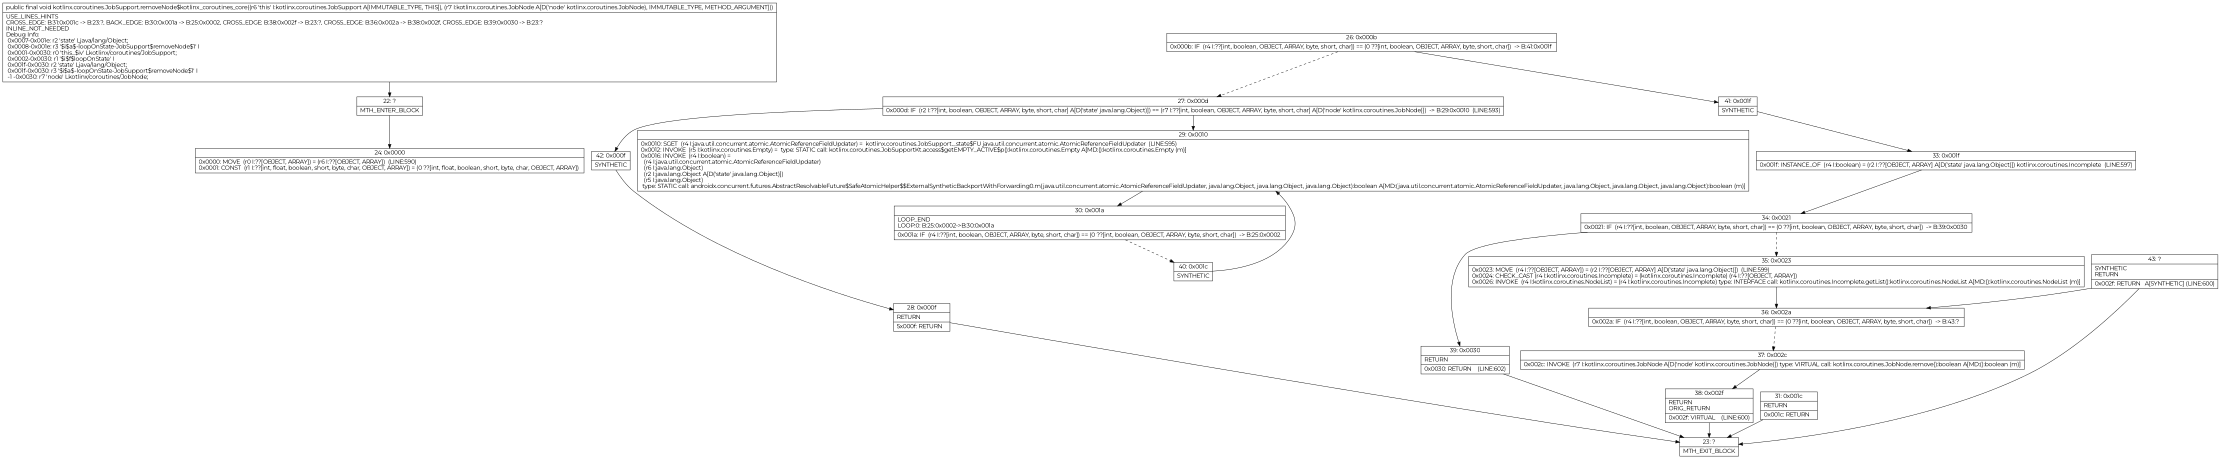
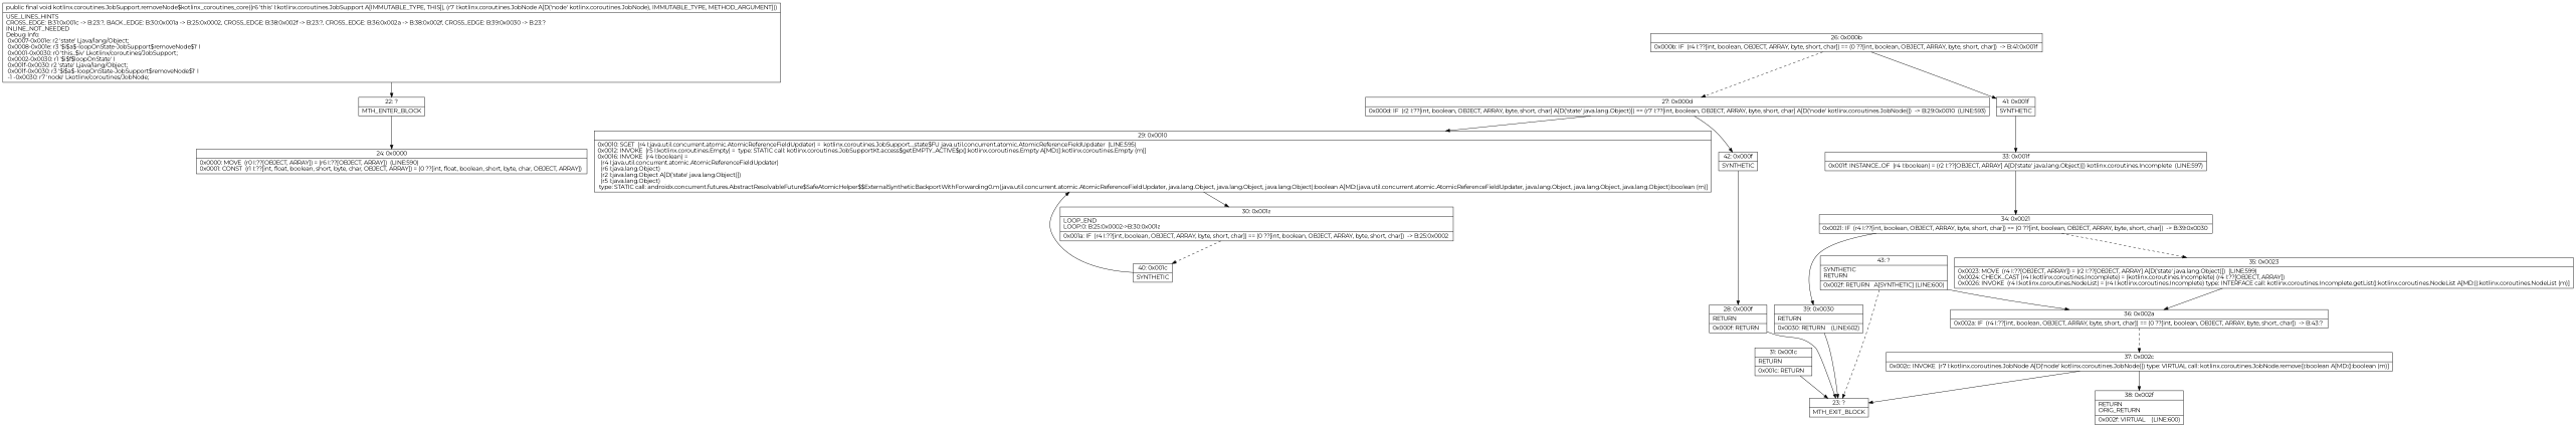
  digraph {
    fontname=Montserrat
    node [fontname=Montserrat shape=record]
    edge [fontname=Montserrat]
    n1 [label="{22\:\ ?|MTH_ENTER_BLOCK\l}"]
    n2 [label="{24\:\ 0x0000|0x0000: MOVE  (r0 I:??[OBJECT, ARRAY]) = (r6 I:??[OBJECT, ARRAY])  (LINE:590)\l0x0001: CONST  (r1 I:??[int, float, boolean, short, byte, char, OBJECT, ARRAY]) = (0 ??[int, float, boolean, short, byte, char, OBJECT, ARRAY]) \l}"]
    n3 [label="{26\:\ 0x000b|0x000b: IF  (r4 I:??[int, boolean, OBJECT, ARRAY, byte, short, char]) == (0 ??[int, boolean, OBJECT, ARRAY, byte, short, char])  \-\> B:41:0x001f \l}"]
    n4 [label="{27\:\ 0x000d|0x000d: IF  (r2 I:??[int, boolean, OBJECT, ARRAY, byte, short, char] A[D('state' java.lang.Object)]) == (r7 I:??[int, boolean, OBJECT, ARRAY, byte, short, char] A[D('node' kotlinx.coroutines.JobNode)])  \-\> B:29:0x0010  (LINE:593)\l}"]
    n5 [label="{41\:\ 0x001f|SYNTHETIC\l}"]
    n6 [label="{29\:\ 0x0010|0x0010: SGET  (r4 I:java.util.concurrent.atomic.AtomicReferenceFieldUpdater) =  kotlinx.coroutines.JobSupport._state$FU java.util.concurrent.atomic.AtomicReferenceFieldUpdater  (LINE:595)\l0x0012: INVOKE  (r5 I:kotlinx.coroutines.Empty) =  type: STATIC call: kotlinx.coroutines.JobSupportKt.access$getEMPTY_ACTIVE$p():kotlinx.coroutines.Empty A[MD:():kotlinx.coroutines.Empty (m)]\l0x0016: INVOKE  (r4 I:boolean) = \l  (r4 I:java.util.concurrent.atomic.AtomicReferenceFieldUpdater)\l  (r6 I:java.lang.Object)\l  (r2 I:java.lang.Object A[D('state' java.lang.Object)])\l  (r5 I:java.lang.Object)\l type: STATIC call: androidx.concurrent.futures.AbstractResolvableFuture$SafeAtomicHelper$$ExternalSyntheticBackportWithForwarding0.m(java.util.concurrent.atomic.AtomicReferenceFieldUpdater, java.lang.Object, java.lang.Object, java.lang.Object):boolean A[MD:(java.util.concurrent.atomic.AtomicReferenceFieldUpdater, java.lang.Object, java.lang.Object, java.lang.Object):boolean (m)]\l}"]
    n7 [label="{42\:\ 0x000f|SYNTHETIC\l}"]
    n8 [label="{33\:\ 0x001f|0x001f: INSTANCE_OF  (r4 I:boolean) = (r2 I:??[OBJECT, ARRAY] A[D('state' java.lang.Object)]) kotlinx.coroutines.Incomplete  (LINE:597)\l}"]
    n9 [label="{30\:\ 0x001a|LOOP_END\lLOOP:0: B:25:0x0002\-\>B:30:0x001a\l|0x001a: IF  (r4 I:??[int, boolean, OBJECT, ARRAY, byte, short, char]) == (0 ??[int, boolean, OBJECT, ARRAY, byte, short, char])  \-\> B:25:0x0002 \l}"]
-   n10 [label="{28\:\ 0x000f|RETURN\l|5x000f: RETURN   \l}"]
+   n10 [label="{28\:\ 0x000f|RETURN\l|0x000f: RETURN   \l}"]
    n11 [label="{40\:\ 0x001c|SYNTHETIC\l}"]
    n12 [label="{31\:\ 0x001c|RETURN\l|0x001c: RETURN   \l}"]
    n13 [label="{23\:\ ?|MTH_EXIT_BLOCK\l}"]
    n14 [label="{34\:\ 0x0021|0x0021: IF  (r4 I:??[int, boolean, OBJECT, ARRAY, byte, short, char]) == (0 ??[int, boolean, OBJECT, ARRAY, byte, short, char])  \-\> B:39:0x0030 \l}"]
    n15 [label="{35\:\ 0x0023|0x0023: MOVE  (r4 I:??[OBJECT, ARRAY]) = (r2 I:??[OBJECT, ARRAY] A[D('state' java.lang.Object)])  (LINE:599)\l0x0024: CHECK_CAST (r4 I:kotlinx.coroutines.Incomplete) = (kotlinx.coroutines.Incomplete) (r4 I:??[OBJECT, ARRAY]) \l0x0026: INVOKE  (r4 I:kotlinx.coroutines.NodeList) = (r4 I:kotlinx.coroutines.Incomplete) type: INTERFACE call: kotlinx.coroutines.Incomplete.getList():kotlinx.coroutines.NodeList A[MD:():kotlinx.coroutines.NodeList (m)]\l}"]
    n16 [label="{39\:\ 0x0030|RETURN\l|0x0030: RETURN    (LINE:602)\l}"]
    n17 [label="{36\:\ 0x002a|0x002a: IF  (r4 I:??[int, boolean, OBJECT, ARRAY, byte, short, char]) == (0 ??[int, boolean, OBJECT, ARRAY, byte, short, char])  \-\> B:43:? \l}"]
    n18 [label="{37\:\ 0x002c|0x002c: INVOKE  (r7 I:kotlinx.coroutines.JobNode A[D('node' kotlinx.coroutines.JobNode)]) type: VIRTUAL call: kotlinx.coroutines.JobNode.remove():boolean A[MD:():boolean (m)]\l}"]
    n19 [label="{38\:\ 0x002f|RETURN\lORIG_RETURN\l|0x002f: VIRTUAL    (LINE:600)\l}"]
    n20 [label="{43\:\ ?|SYNTHETIC\lRETURN\l|0x002f: RETURN   A[SYNTHETIC] (LINE:600)\l}"]
    n21 [label="{public final void kotlinx.coroutines.JobSupport.removeNode$kotlinx_coroutines_core((r6 'this' I:kotlinx.coroutines.JobSupport A[IMMUTABLE_TYPE, THIS]), (r7 I:kotlinx.coroutines.JobNode A[D('node' kotlinx.coroutines.JobNode), IMMUTABLE_TYPE, METHOD_ARGUMENT]))  | USE_LINES_HINTS\lCROSS_EDGE: B:31:0x001c \-\> B:23:?, BACK_EDGE: B:30:0x001a \-\> B:25:0x0002, CROSS_EDGE: B:38:0x002f \-\> B:23:?, CROSS_EDGE: B:36:0x002a \-\> B:38:0x002f, CROSS_EDGE: B:39:0x0030 \-\> B:23:?\lINLINE_NOT_NEEDED\lDebug Info:\l  0x0007\-0x001e: r2 'state' Ljava\/lang\/Object;\l  0x0008\-0x001e: r3 '$i$a$\-loopOnState\-JobSupport$removeNode$1' I\l  0x0001\-0x0030: r0 'this_$iv' Lkotlinx\/coroutines\/JobSupport;\l  0x0002\-0x0030: r1 '$i$f$loopOnState' I\l  0x001f\-0x0030: r2 'state' Ljava\/lang\/Object;\l  0x001f\-0x0030: r3 '$i$a$\-loopOnState\-JobSupport$removeNode$1' I\l  \-1 \-0x0030: r7 'node' Lkotlinx\/coroutines\/JobNode;\l}"]
    n1 -> n2
    n3 -> n4 [style=dashed]
    n3 -> n5
    n4 -> n6
    n4 -> n7 [style=solid]
    n5 -> n8
    n6 -> n9
    n7 -> n10
    n8 -> n14
    n9 -> n11 [style=dashed]
    n10 -> n13
    n11 -> n6
    n12 -> n13
    n14 -> n15 [style=dashed]
    n14 -> n16
    n15 -> n17
    n16 -> n13
    n17 -> n18 [style=dashed]
    n18 -> n19
-   n19 -> n13
-   n20 -> n13
+   n18 -> n13
+   n20 -> n13 [style=dashed]
    n20 -> n17
    n21 -> n1
  }
